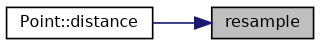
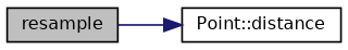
  digraph {
    rankdir=LR
    node [color=black fontname=Helvetica fontsize=10 shape=record style=filled]
    n1 [fillcolor=grey75 fontcolor=black height=0.2 label=resample width=0.4]
    n2 [fillcolor=white height=0.2 label="Point::distance" width=0.4]
-   n2 -> n1 [color=midnightblue fontname=Helvetica fontsize=10 labelfontname=Helvetica labelfontsize=10 style=solid]
+   n1 -> n2 [color=midnightblue fontname=Helvetica fontsize=10 labelfontname=Helvetica labelfontsize=10 style=solid]
  }
